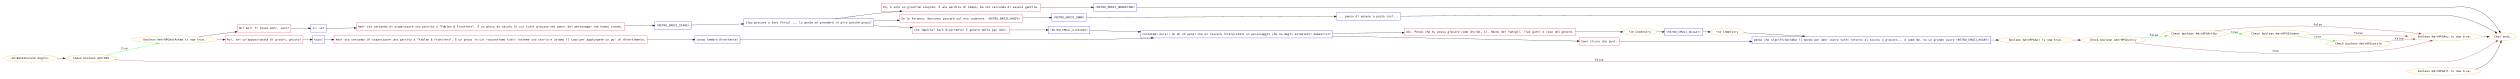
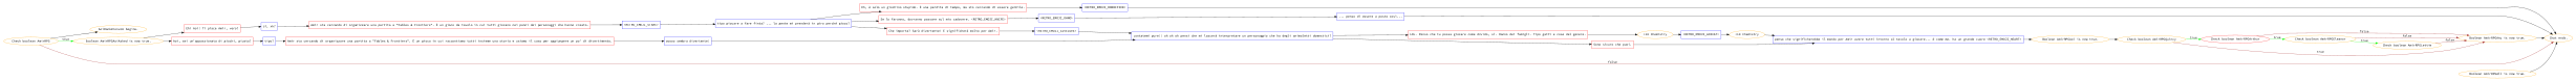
  digraph {
    fontname="Source Code Pro"
    rankdir=LR
    node [color=orange fontname="Source Code Pro" shape=box]
    edge [fontname="Source Code Pro"]
    "AoiRank2Convo6 begins." [shape=""]
    n2 [label="Check boolean AmirRPG" shape=""]
    n3 [label="Boolean AmirRPGAoiAsked is now true." shape=""]
    "Chat ends." [shape=""]
    n5 [color=red label="Ehi Aoi! Ti piace Amir, vero?"]
    n6 [color=red label="Aoi, sei un'appassionata di giochi, giusto?"]
    n7 [color=blue label="sì, xk?"]
    n8 [color=blue label="tipo?"]
    n9 [color=red label="Amir sta cercando di organizzare una partita a \"Fables & Frontiers\". È un gioco da tavolo in cui tutti giocano nei panni dei personaggi che hanno creato."]
    n10 [color=red label="Amir sta cercando di organizzare una partita a \"Fables & Frontiers\". È un gioco in cui raccontiamo tutti insieme una storia e usiamo il caso per aggiungere un po' di divertimento."]
    n11 [color=blue label="<RETRO_EMOJI_STARE>"]
    n12 [color=blue label="ooooo sembra divertente!"]
    n13 [color=blue label="tipo giocare a fare finta? ... la gente mi prenderà in giro perché gioco?"]
    n14 [color=blue label="contatemi pure!! oh oh oh pensi che mi lascerà interpretare un personaggio che ha degli animaletti domestici?"]
    n15 [color=red label="Eh, è solo un giochino stupido. È una perdita di tempo, ma sto cercando di essere gentile."]
    n16 [color=red label="Se lo faranno, dovranno passare sul mio cadavere. <RETRO_EMOJI_KNIFE>"]
-   n17 [color=red label="Che importa? Sarà divertente! E genere molto per Amir."]
+   n17 [color=red label="Che importa? Sarà divertente! E significherà molto per Amir."]
    n18 [color=red label="LOL. Penso che tu possa giocare come druido, sì. Hanno dei famigli. Tipo gatti e cose del genere."]
    n19 [color=red label="Sono sicuro che puoi."]
    n20 [color=blue label="<RETRO_EMOJI_HORRIFIED>"]
    n21 [color=blue label="<RETRO_EMOJI_OHNO>"]
    n22 [color=blue label="<RETRO_EMOJI_GIVELOVE>"]
    n23 [label="+10 Chemistry" shape=""]
    n24 [color=blue label="penso che significherebbe il mondo per Amir avere tutti intorno al tavolo a giocare... è come me. ha un grande cuore <RETRO_EMOJI_HEART>"]
    n25 [color=blue label="... penso di essere a posto così..."]
    n26 [color=blue label="<RETRO_EMOJI_AOICAT>"]
    n27 [label="Boolean AmirRPGAoi is now true." shape=""]
    n28 [label="+10 Chemistry" shape=""]
    n29 [label="Check boolean AmirRPGQuincy" shape=""]
-   n30 [label="Check boolean AmirRPGArthur" shape=""]
+   n30 [color=red label="Check boolean AmirRPGArthur" shape=""]
    n31 [label="Boolean AmirRPGAny is now true." shape=""]
    n32 [label="Check boolean AmirRPGEleanor" shape=""]
    n33 [label="Check boolean AmirRPGLettie" shape=""]
    n34 [label="Boolean AmirRPGAll is now true." shape=""]
-   "AoiRank2Convo6 begins." -> n2
+   n2 -> "AoiRank2Convo6 begins."
    n2 -> n3 [color=green label=true]
    n2 -> "Chat ends." [color=brown label=false]
    n3 -> n5
    n3 -> n6
    n5 -> n7
    n6 -> n8
    n7 -> n9
    n8 -> n10
    n9 -> n11
    n10 -> n12
    n11 -> n13
    n12 -> n14
    n13 -> n15
    n13 -> n16
    n13 -> n17
    n14 -> n18
    n14 -> n19
    n15 -> n20
    n16 -> n21
    n17 -> n22
    n18 -> n23
    n19 -> n24
    n20 -> "Chat ends."
    n21 -> n25
    n22 -> n14
    n23 -> n26
    n24 -> n27
    n25 -> "Chat ends."
    n26 -> n28
    n27 -> n29
    n28 -> n24
-   n29 -> n30 [color=green label=false]
+   n29 -> n30 [color=green label=true]
    n29 -> n31 [color=brown label=true]
    n30 -> n31 [color=brown label=false]
    n30 -> n32 [color=green label=true]
    n31 -> "Chat ends."
    n32 -> n31 [color=brown label=false]
    n32 -> n33 [color=green label=true]
    n33 -> n31 [color=brown label=false]
    n34 -> "Chat ends."
  }
